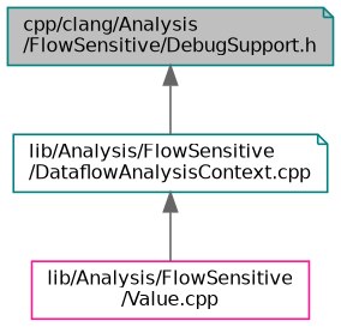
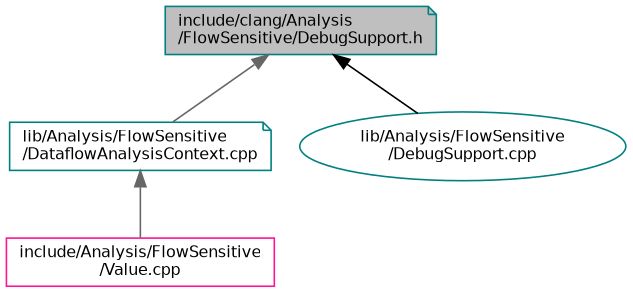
  digraph {
    node [color=teal fontname=Helvetica fontsize=10 shape=note]
    edge [color=gray40 dir=back fontname=Helvetica fontsize=10 labelfontname=Helvetica labelfontsize=10 style=solid]
-   n1 [fillcolor=grey75 fontcolor=black height=0.2 label="cpp/clang/Analysis\l/FlowSensitive/DebugSupport.h" style=filled width=0.4]
+   n1 [fillcolor=grey75 fontcolor=black height=0.2 label="include/clang/Analysis\l/FlowSensitive/DebugSupport.h" style=filled width=0.4]
    n2 [height=0.2 label="lib/Analysis/FlowSensitive\l/DataflowAnalysisContext.cpp" width=0.4]
-   n4 [color=deeppink height=0.2 label="lib/Analysis/FlowSensitive\l/Value.cpp" shape=box width=0.4]
+   n3 [height=0.2 label="lib/Analysis/FlowSensitive\l/DebugSupport.cpp" shape=ellipse width=0.4]
+   n4 [color=deeppink height=0.2 label="include/Analysis/FlowSensitive\l/Value.cpp" shape=box width=0.4]
    n1 -> n2
+   n1 -> n3 [color=black]
    n2 -> n4
  }
